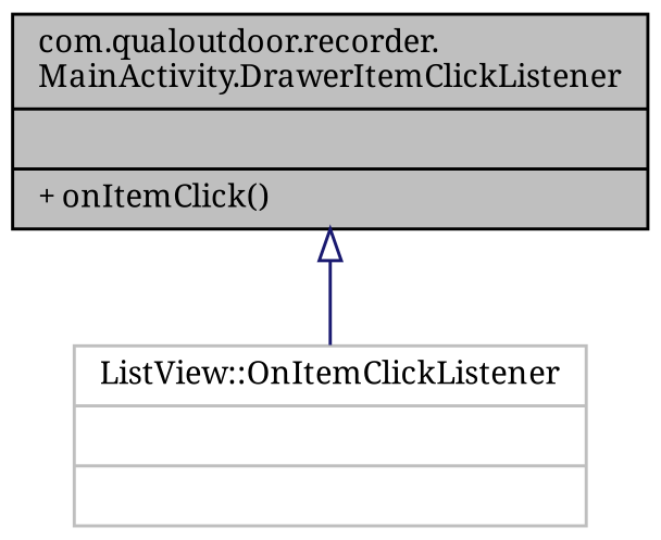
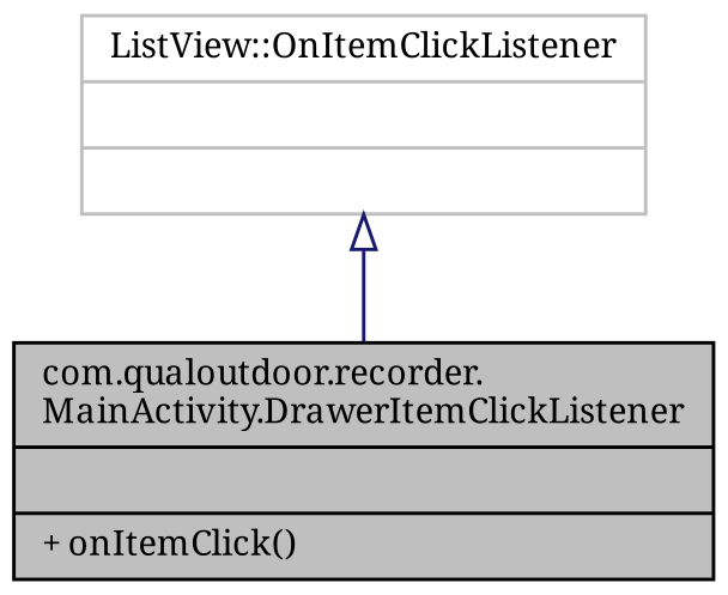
  digraph {
    fontname="Noto Serif"
    node [fontname="Noto Serif" fontsize=10 shape=record style=filled]
    n1 [color=black fillcolor=grey75 fontcolor=black height=0.2 label="{com.qualoutdoor.recorder.\lMainActivity.DrawerItemClickListener\n||+ onItemClick()\l}" width=0.4]
    n2 [color=grey75 fillcolor=white height=0.2 label="{ListView::OnItemClickListener\n||}" width=0.4]
-   n1 -> n2 [arrowtail=onormal color=midnightblue dir=back fontname="Noto Serif" fontsize=10 labelfontname=Helvetica labelfontsize=10 style=solid]
+   n2 -> n1 [arrowtail=onormal color=midnightblue dir=back fontname="Noto Serif" fontsize=10 labelfontname=Helvetica labelfontsize=10 style=solid]
  }
